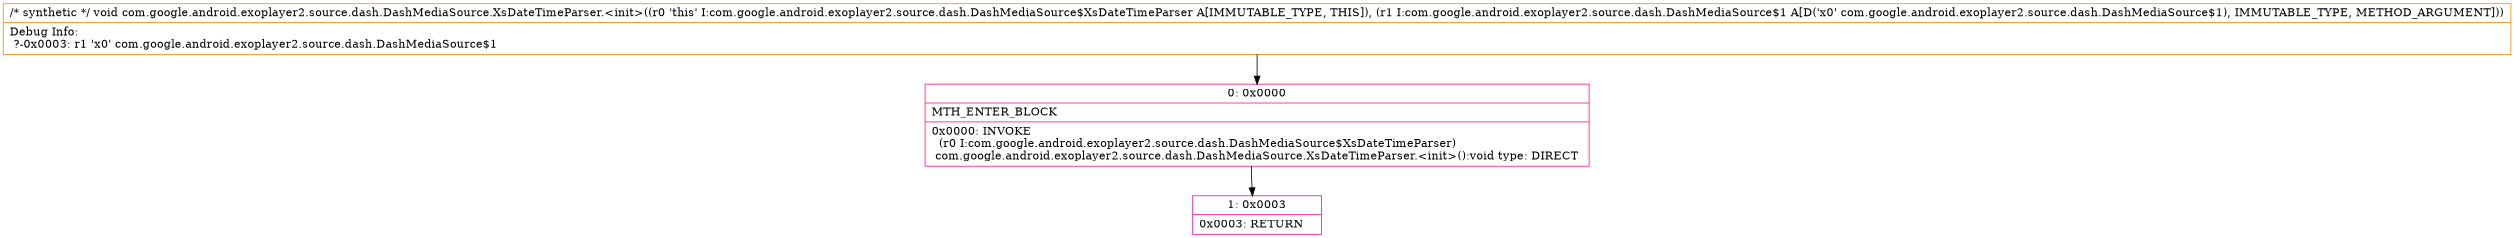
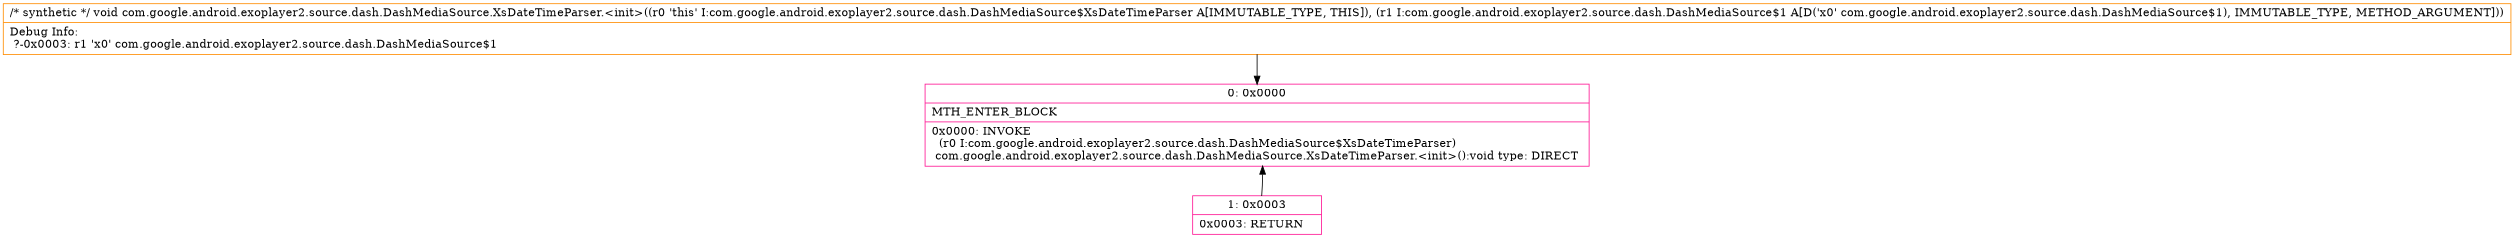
  digraph {
    node [shape=record color=deeppink]
    n1 [label="{0\:\ 0x0000|MTH_ENTER_BLOCK\l|0x0000: INVOKE  \l  (r0 I:com.google.android.exoplayer2.source.dash.DashMediaSource$XsDateTimeParser)\l com.google.android.exoplayer2.source.dash.DashMediaSource.XsDateTimeParser.\<init\>():void type: DIRECT \l}"]
    n2 [label="{1\:\ 0x0003|0x0003: RETURN   \l}"]
    n3 [label="{\/* synthetic *\/ void com.google.android.exoplayer2.source.dash.DashMediaSource.XsDateTimeParser.\<init\>((r0 'this' I:com.google.android.exoplayer2.source.dash.DashMediaSource$XsDateTimeParser A[IMMUTABLE_TYPE, THIS]), (r1 I:com.google.android.exoplayer2.source.dash.DashMediaSource$1 A[D('x0' com.google.android.exoplayer2.source.dash.DashMediaSource$1), IMMUTABLE_TYPE, METHOD_ARGUMENT]))  | Debug Info:\l  ?\-0x0003: r1 'x0' com.google.android.exoplayer2.source.dash.DashMediaSource$1\l}" color=darkorange]
-   n1 -> n2
+   n2 -> n1
    n3 -> n1
  }
